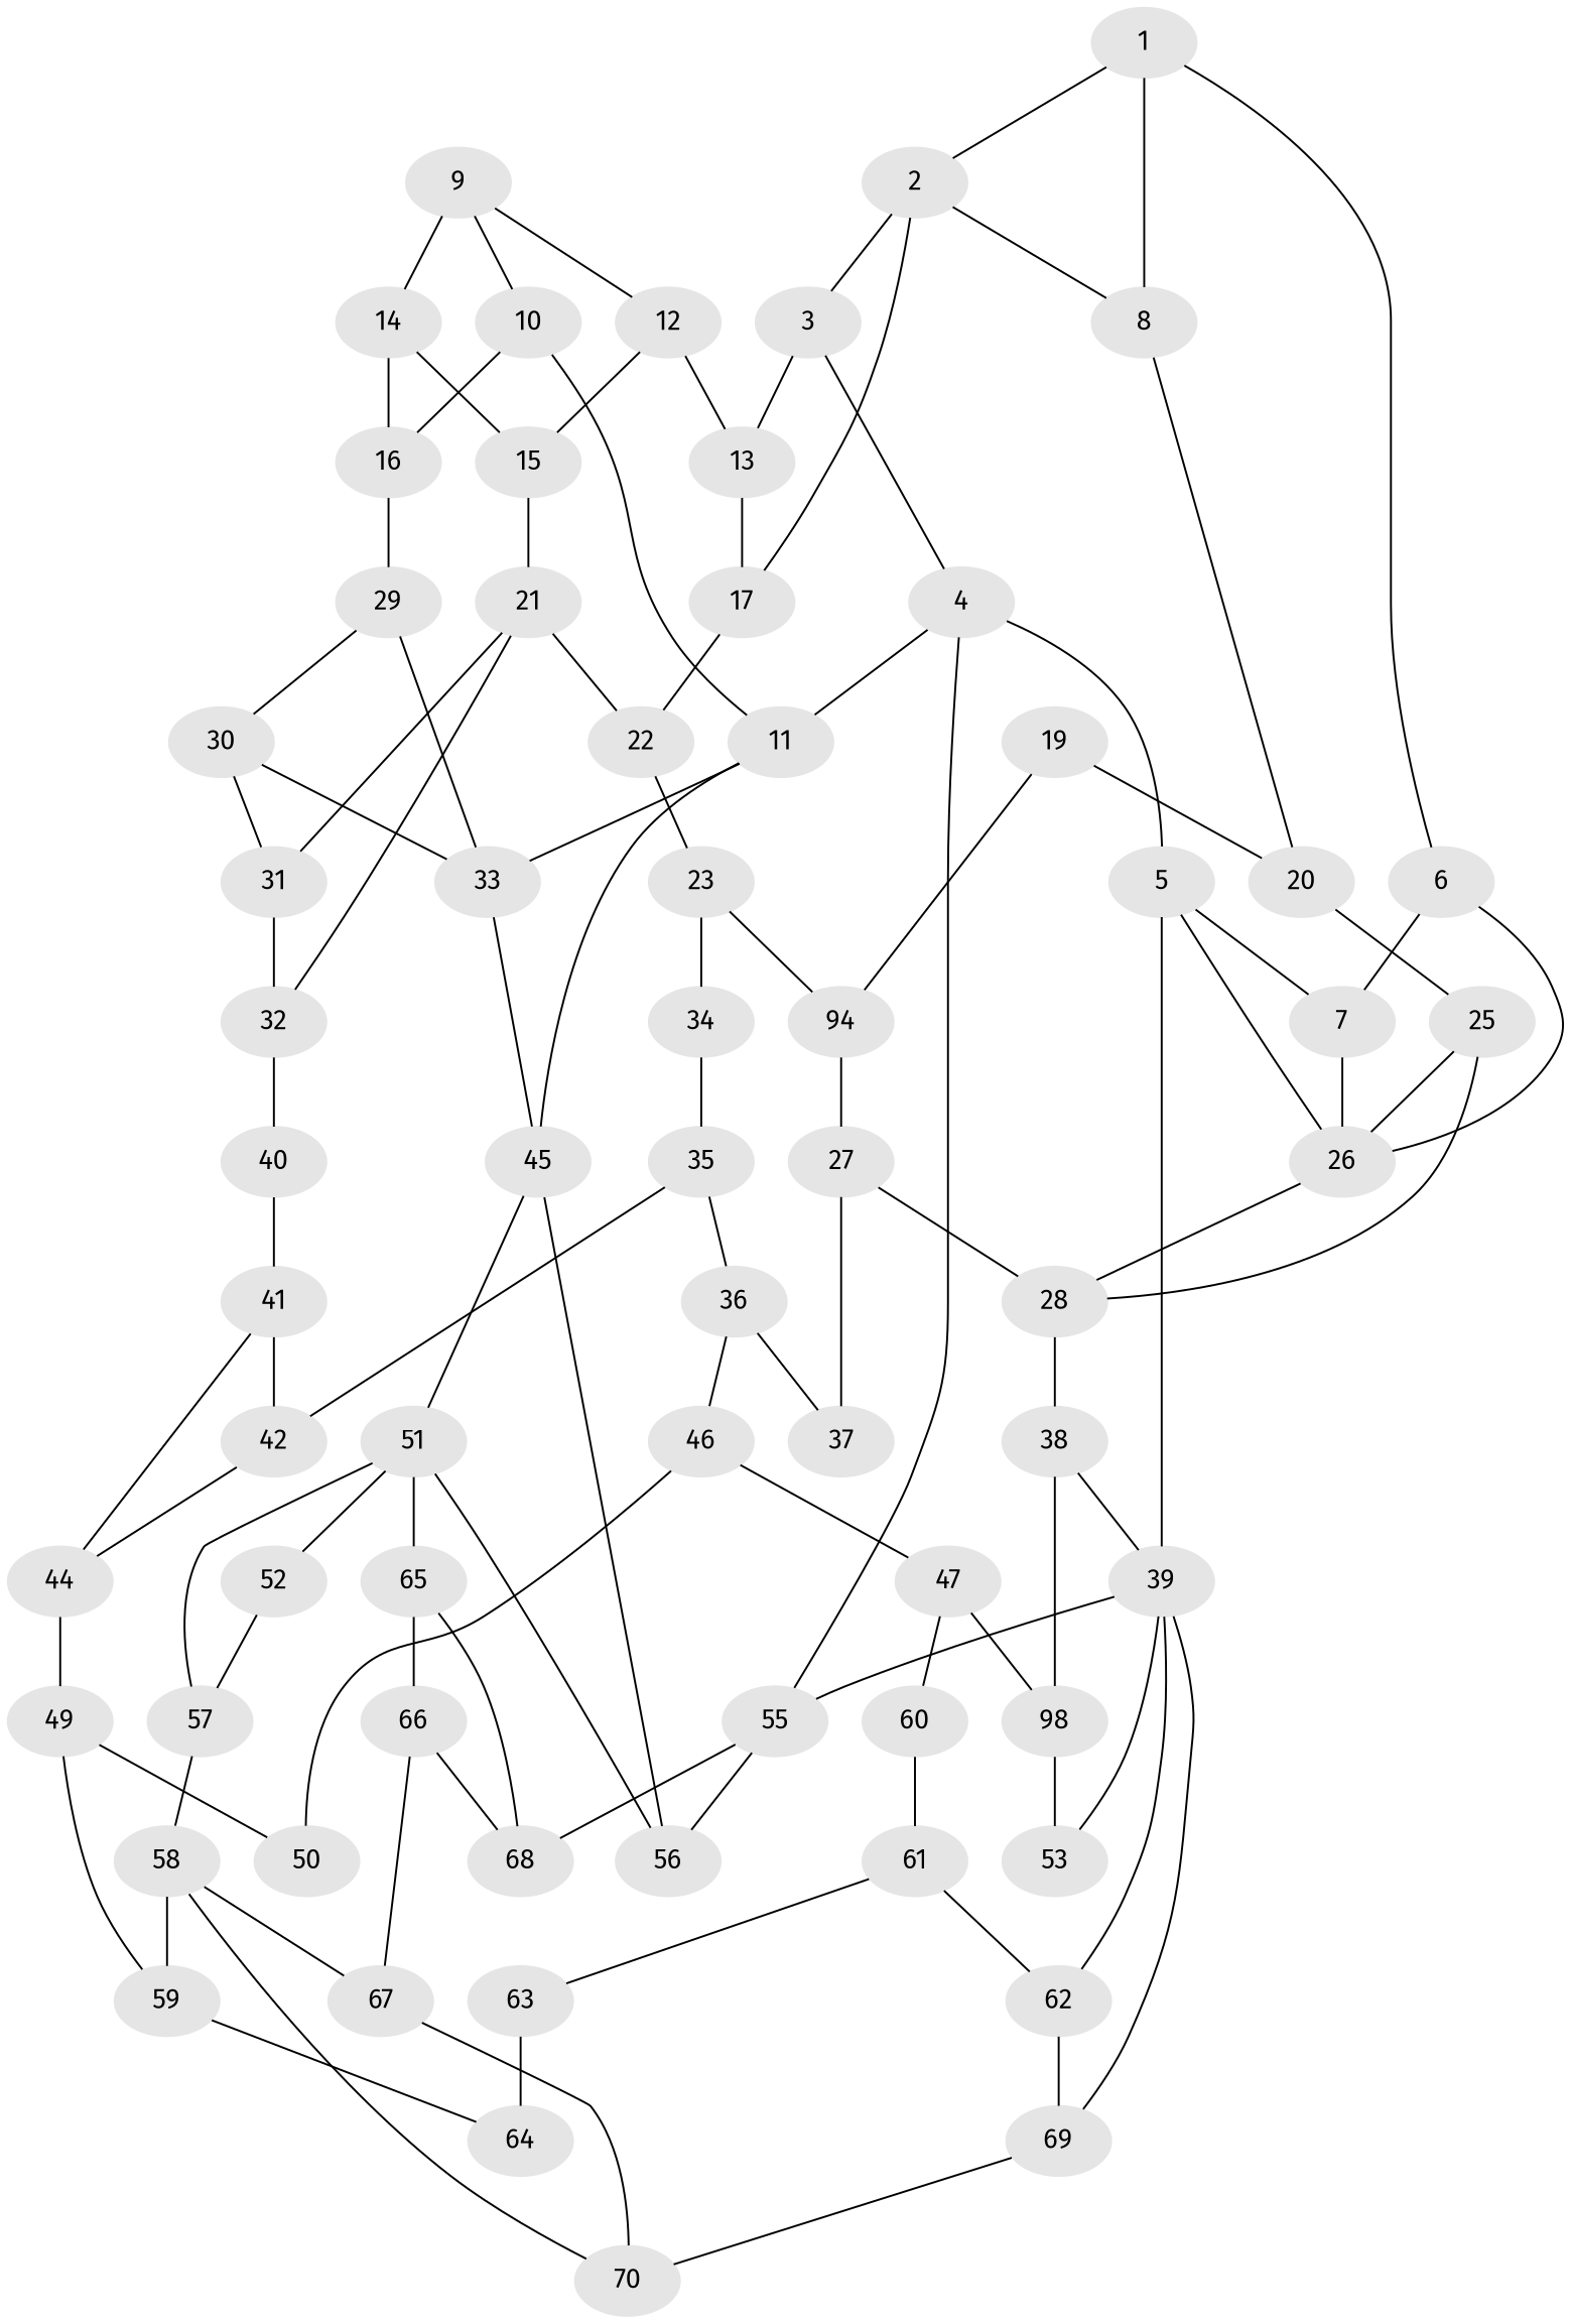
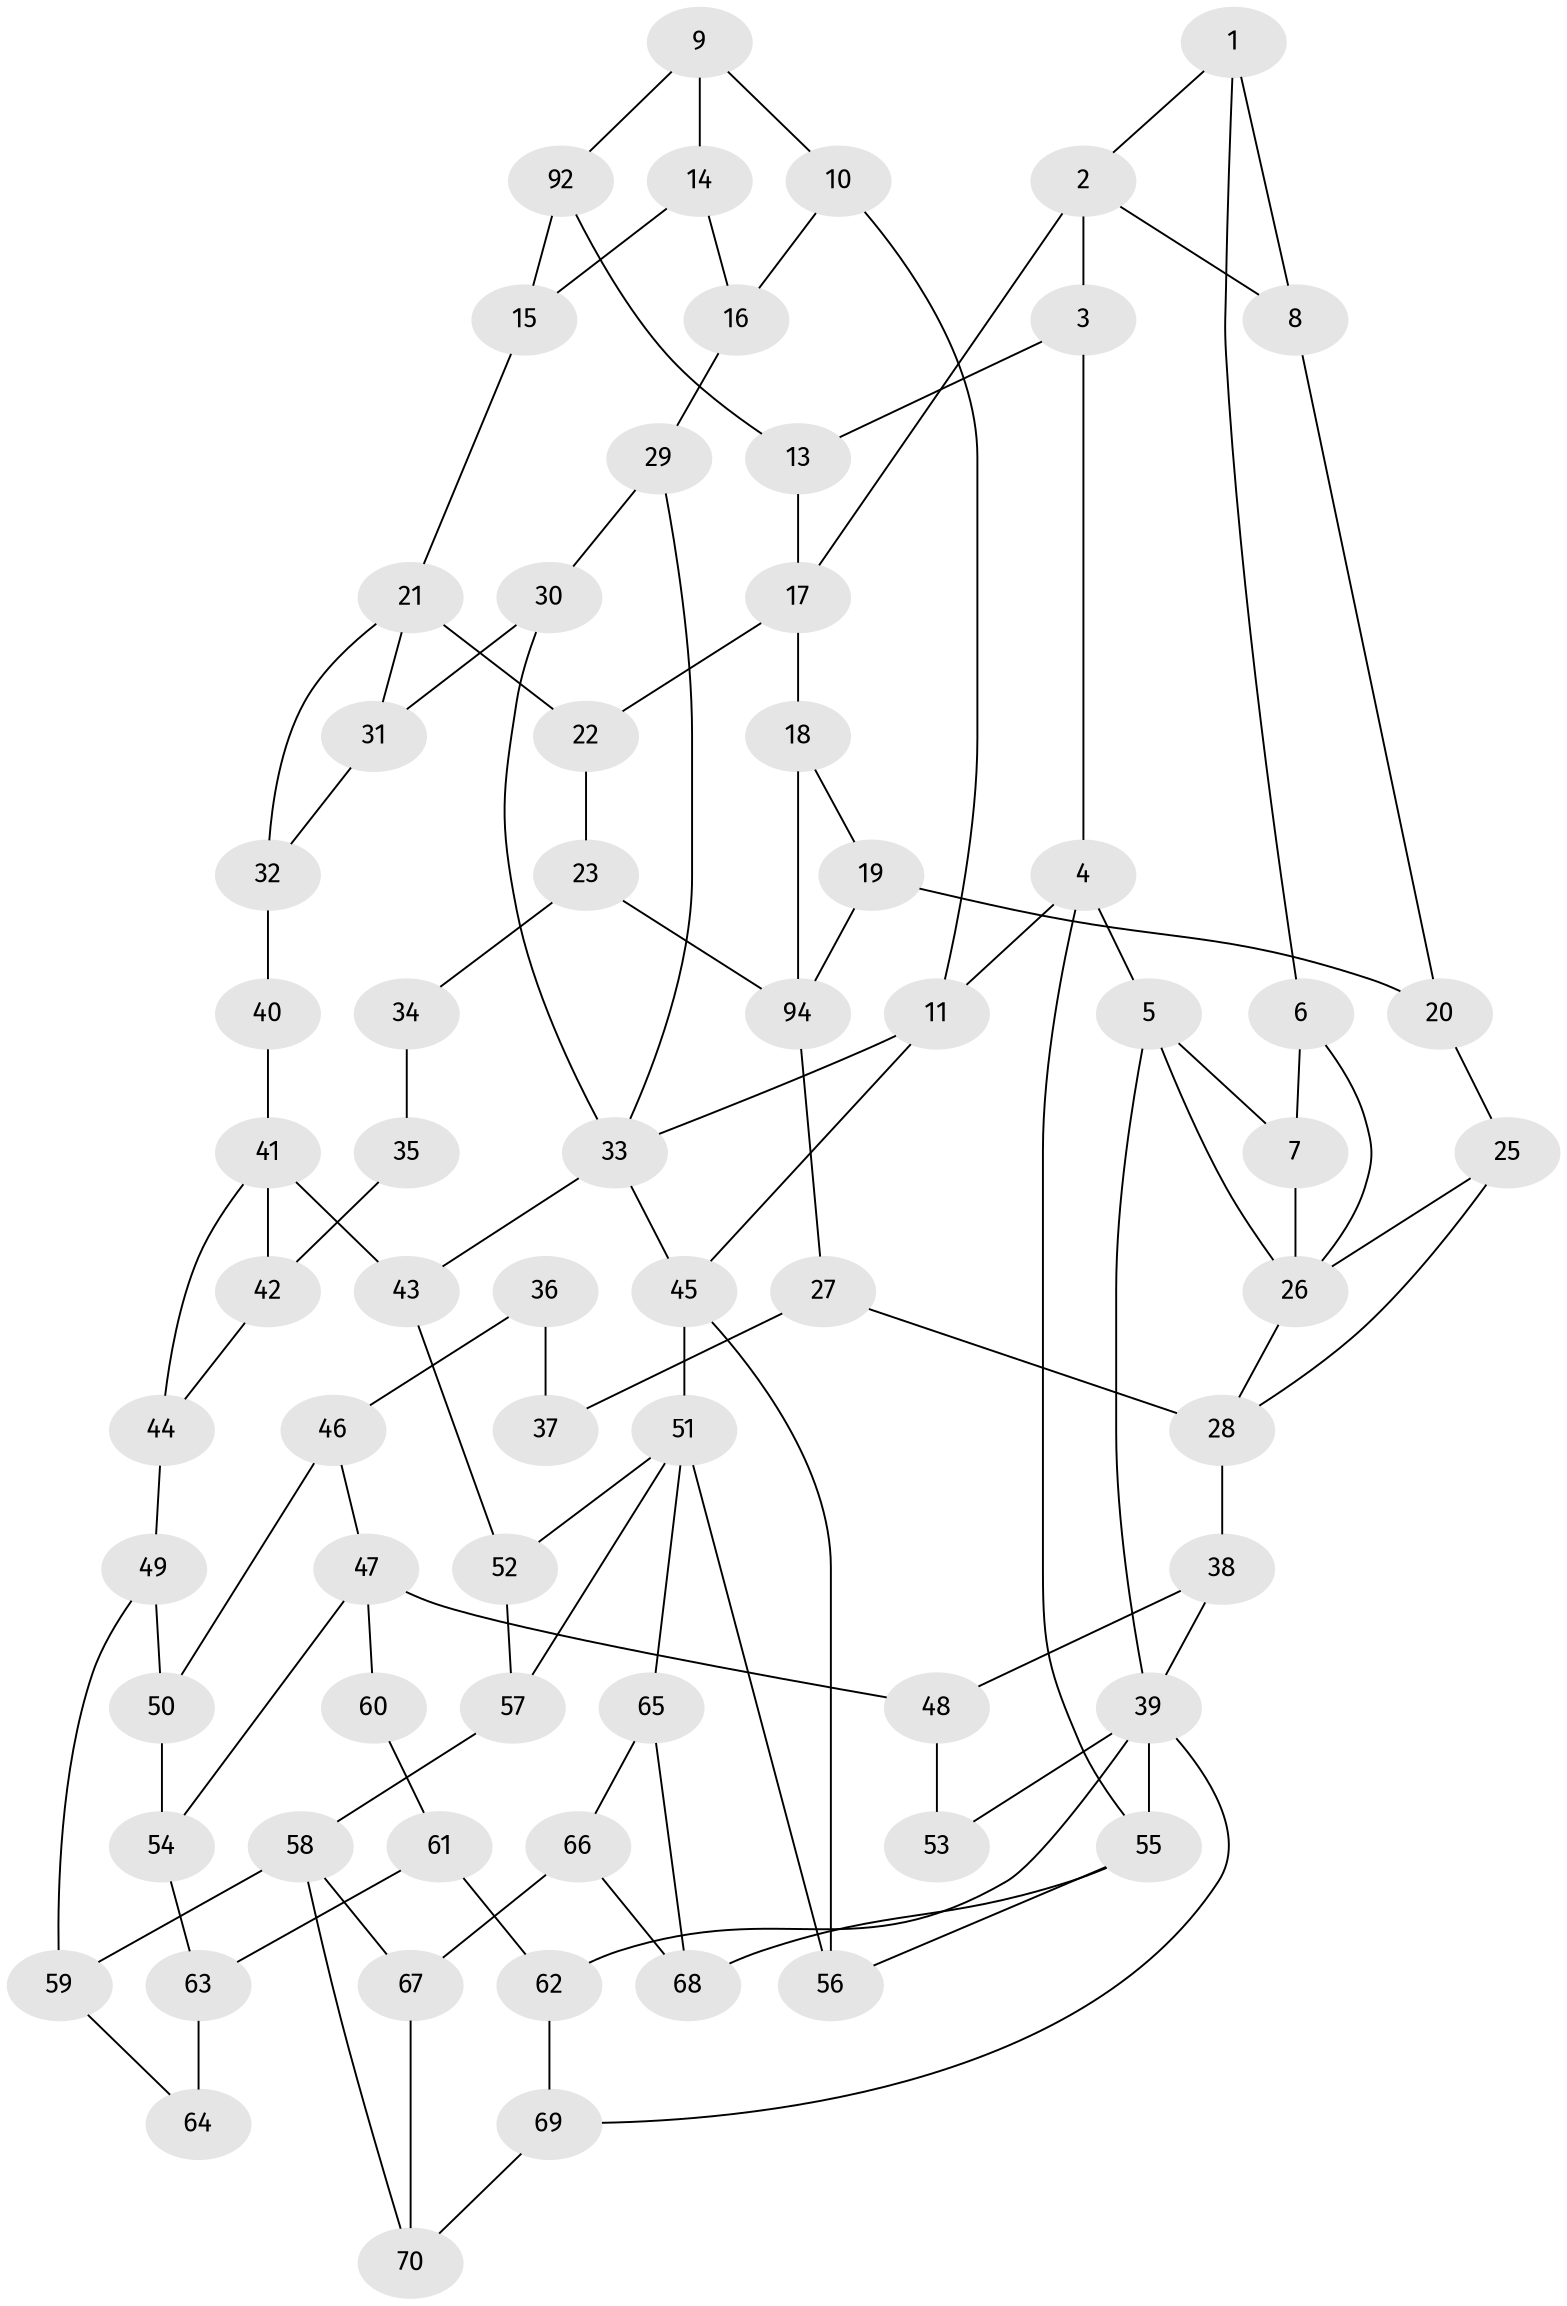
  graph {
    fontname="Fira Sans"
    node [color=gray90 fontname="Fira Sans" style=filled]
    edge [fontname="Fira Sans" weight=1.0]
    1
    2
    6
    8
    3
    17
    7
    26
    20
    4
    13
+   18
    22
    5
    11
    55
    39
    33
    45
    56
    68
    28
    53
    62
    69
    25
    9
    10
-   12
+   12 [label=92]
    14
    16
    15
    29
+   43
    51
    21
    31
    32
    30
    19
    n41 [label=94]
    23
    27
    40
    34
    35
    37
    38
-   48 [label=98]
+   48
    41
    52
    36
    42
    46
    44
    47
    50
    70
    49
    57
    59
    65
+   54
    60
    63
    61
    64
    58
    66
    67
    1 -- 2
    1 -- 6
    1 -- 8 [weight=2.0]
    2 -- 8
    2 -- 3 [weight=2.0]
    2 -- 17
    6 -- 7
    6 -- 26
    8 -- 20
    3 -- 4
    3 -- 13
+   17 -- 18
    17 -- 22 [weight=2.0]
    7 -- 26
    26 -- 28
    20 -- 25
    4 -- 5
    4 -- 11
    4 -- 55
    13 -- 17
+   18 -- 19
+   18 -- n41
    22 -- 23 [weight=2.0]
    5 -- 7
    5 -- 26
    5 -- 39 [weight=2.0]
    11 -- 33
    11 -- 45
    55 -- 56
    55 -- 68
    39 -- 55
    39 -- 53
    39 -- 62
    39 -- 69
    33 -- 45
+   33 -- 43 [weight=2.0]
    45 -- 56
    45 -- 51
    28 -- 38 [weight=2.0]
    62 -- 69
    69 -- 70
    25 -- 26
    25 -- 28
    9 -- 10
    9 -- 12
    9 -- 14 [weight=2.0]
    10 -- 11
    10 -- 16
    12 -- 13
    12 -- 15
    14 -- 16
    14 -- 15
    16 -- 29
    15 -- 21
    29 -- 33
    29 -- 30
+   43 -- 52
    51 -- 56
    51 -- 52
    51 -- 57
    51 -- 65 [weight=2.0]
    21 -- 22 [weight=2.0]
    21 -- 31
    21 -- 32
    31 -- 32
    32 -- 40
    30 -- 33
    30 -- 31
    19 -- 20
    19 -- n41
    n41 -- 27 [weight=2.0]
    23 -- n41 [weight=2.0]
    23 -- 34 [weight=2.0]
    27 -- 28 [weight=2.0]
    27 -- 37 [weight=2.0]
    40 -- 41 [weight=2.0]
    34 -- 35
-   35 -- 36
    35 -- 42
    38 -- 39
    38 -- 48 [weight=2.0]
    48 -- 53 [weight=2.0]
+   41 -- 43 [weight=2.0]
    41 -- 42
    41 -- 44
    52 -- 57
    36 -- 37
    36 -- 46
    42 -- 44
    46 -- 47
    46 -- 50
    44 -- 49
    47 -- 48 [weight=2.0]
+   47 -- 54
    47 -- 60 [weight=2.0]
+   50 -- 54
    49 -- 50
    49 -- 59
    57 -- 58
    59 -- 64 [weight=2.0]
    65 -- 68
    65 -- 66 [weight=3.0]
+   54 -- 63
    60 -- 61
    63 -- 64 [weight=4.0]
    61 -- 62
    61 -- 63
    58 -- 70
    58 -- 59 [weight=2.0]
    58 -- 67 [weight=2.0]
    66 -- 68
    66 -- 67 [weight=2.0]
    67 -- 70
  }
